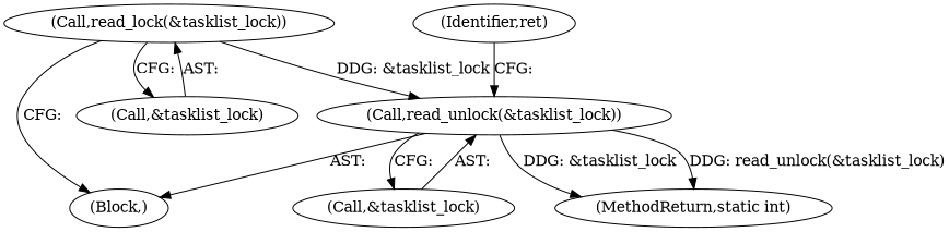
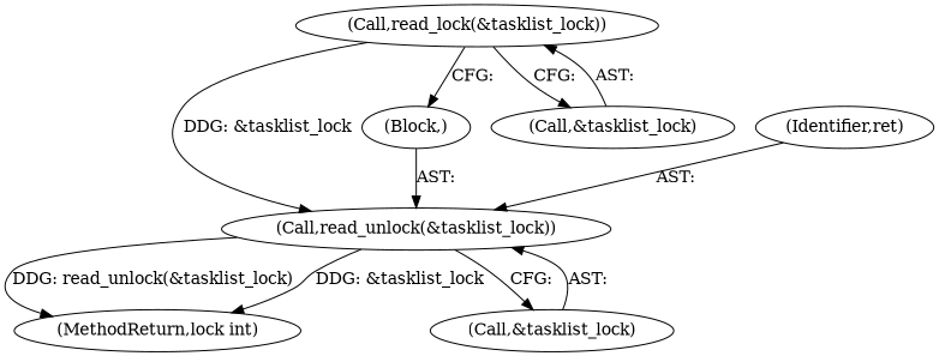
  digraph {
    n1 [label="(Call,read_unlock(&tasklist_lock))"]
-   n2 [label="(MethodReturn,static int)"]
+   n2 [label="(MethodReturn,lock int)"]
    n3 [label="(Call,&tasklist_lock)"]
    n4 [label="(Block,)"]
    n5 [label="(Call,read_lock(&tasklist_lock))"]
    n6 [label="(Call,&tasklist_lock)"]
    n7 [label="(Identifier,ret)"]
    n1 -> n2 [label="DDG: read_unlock(&tasklist_lock)"]
    n1 -> n2 [label="DDG: &tasklist_lock"]
    n1 -> n3 [label="CFG: "]
-   n1 -> n4 [label="AST: "]
+   n4 -> n1 [label="AST: "]
    n3 -> n1 [label="AST: "]
    n5 -> n1 [label="DDG: &tasklist_lock"]
    n5 -> n4 [label="CFG: "]
    n5 -> n6 [label="CFG: "]
    n6 -> n5 [label="AST: "]
-   n7 -> n1 [label="CFG: "]
+   n7 -> n1 [label="AST: "]
  }
